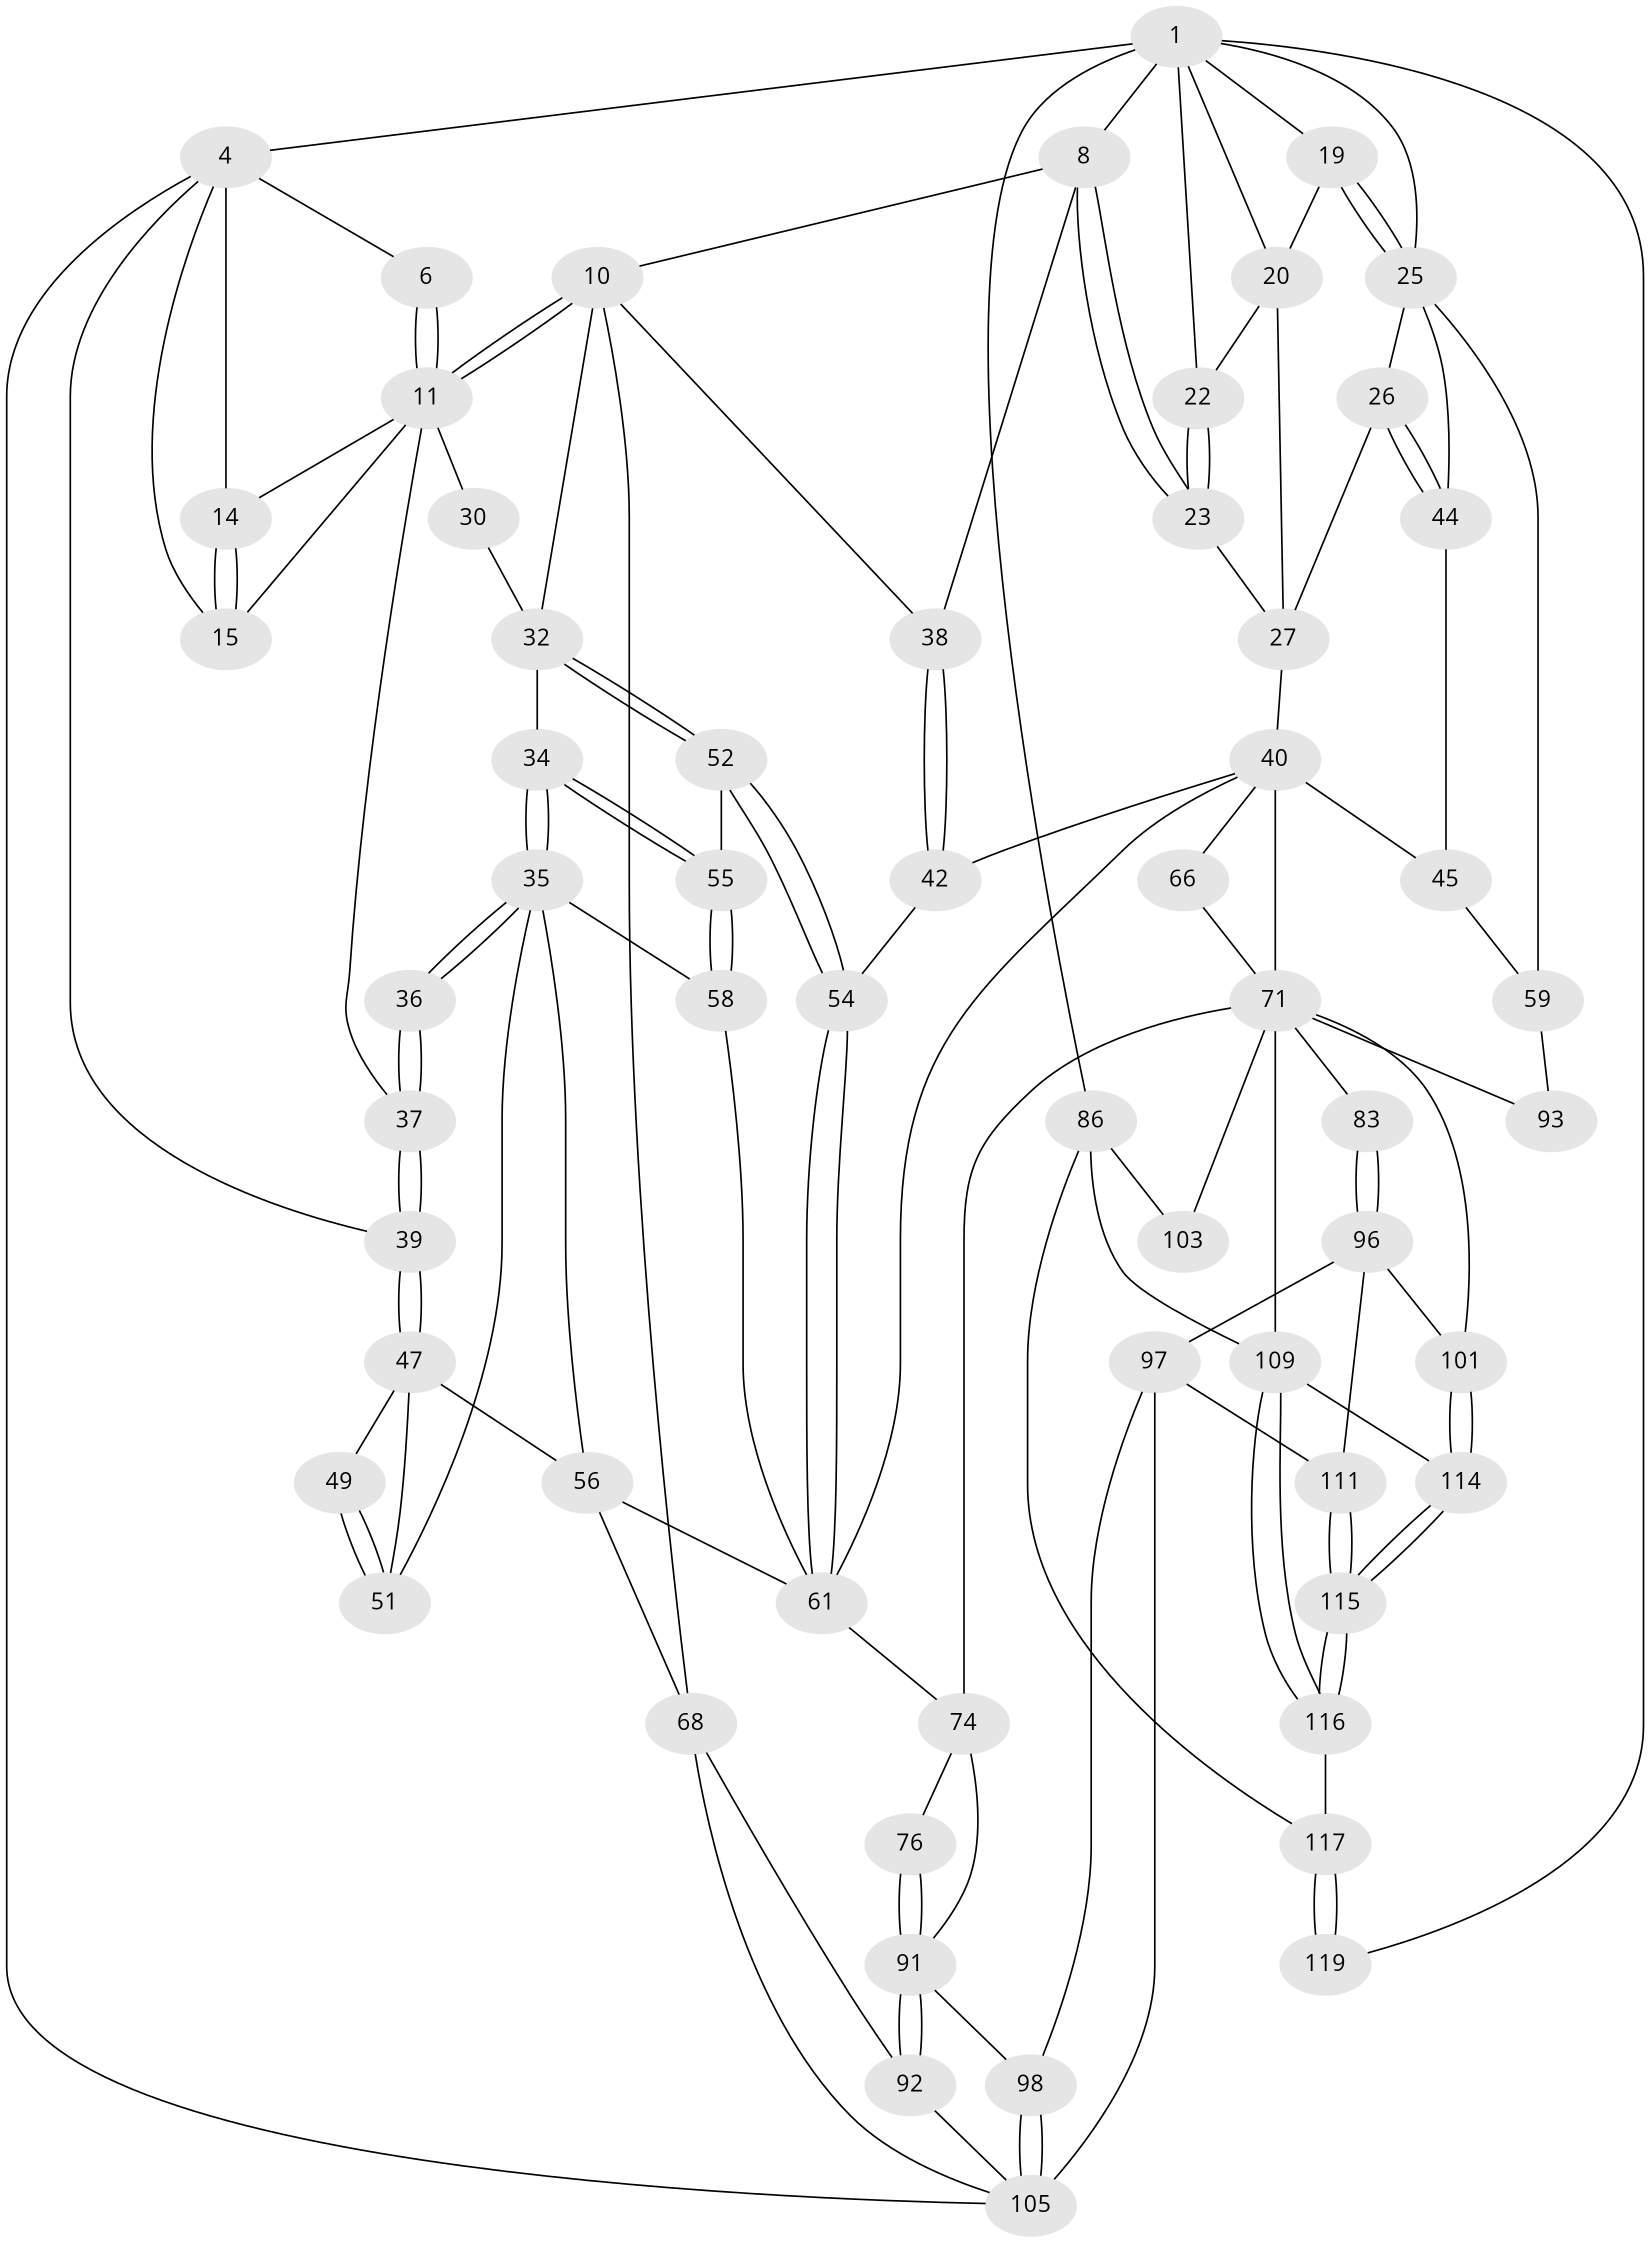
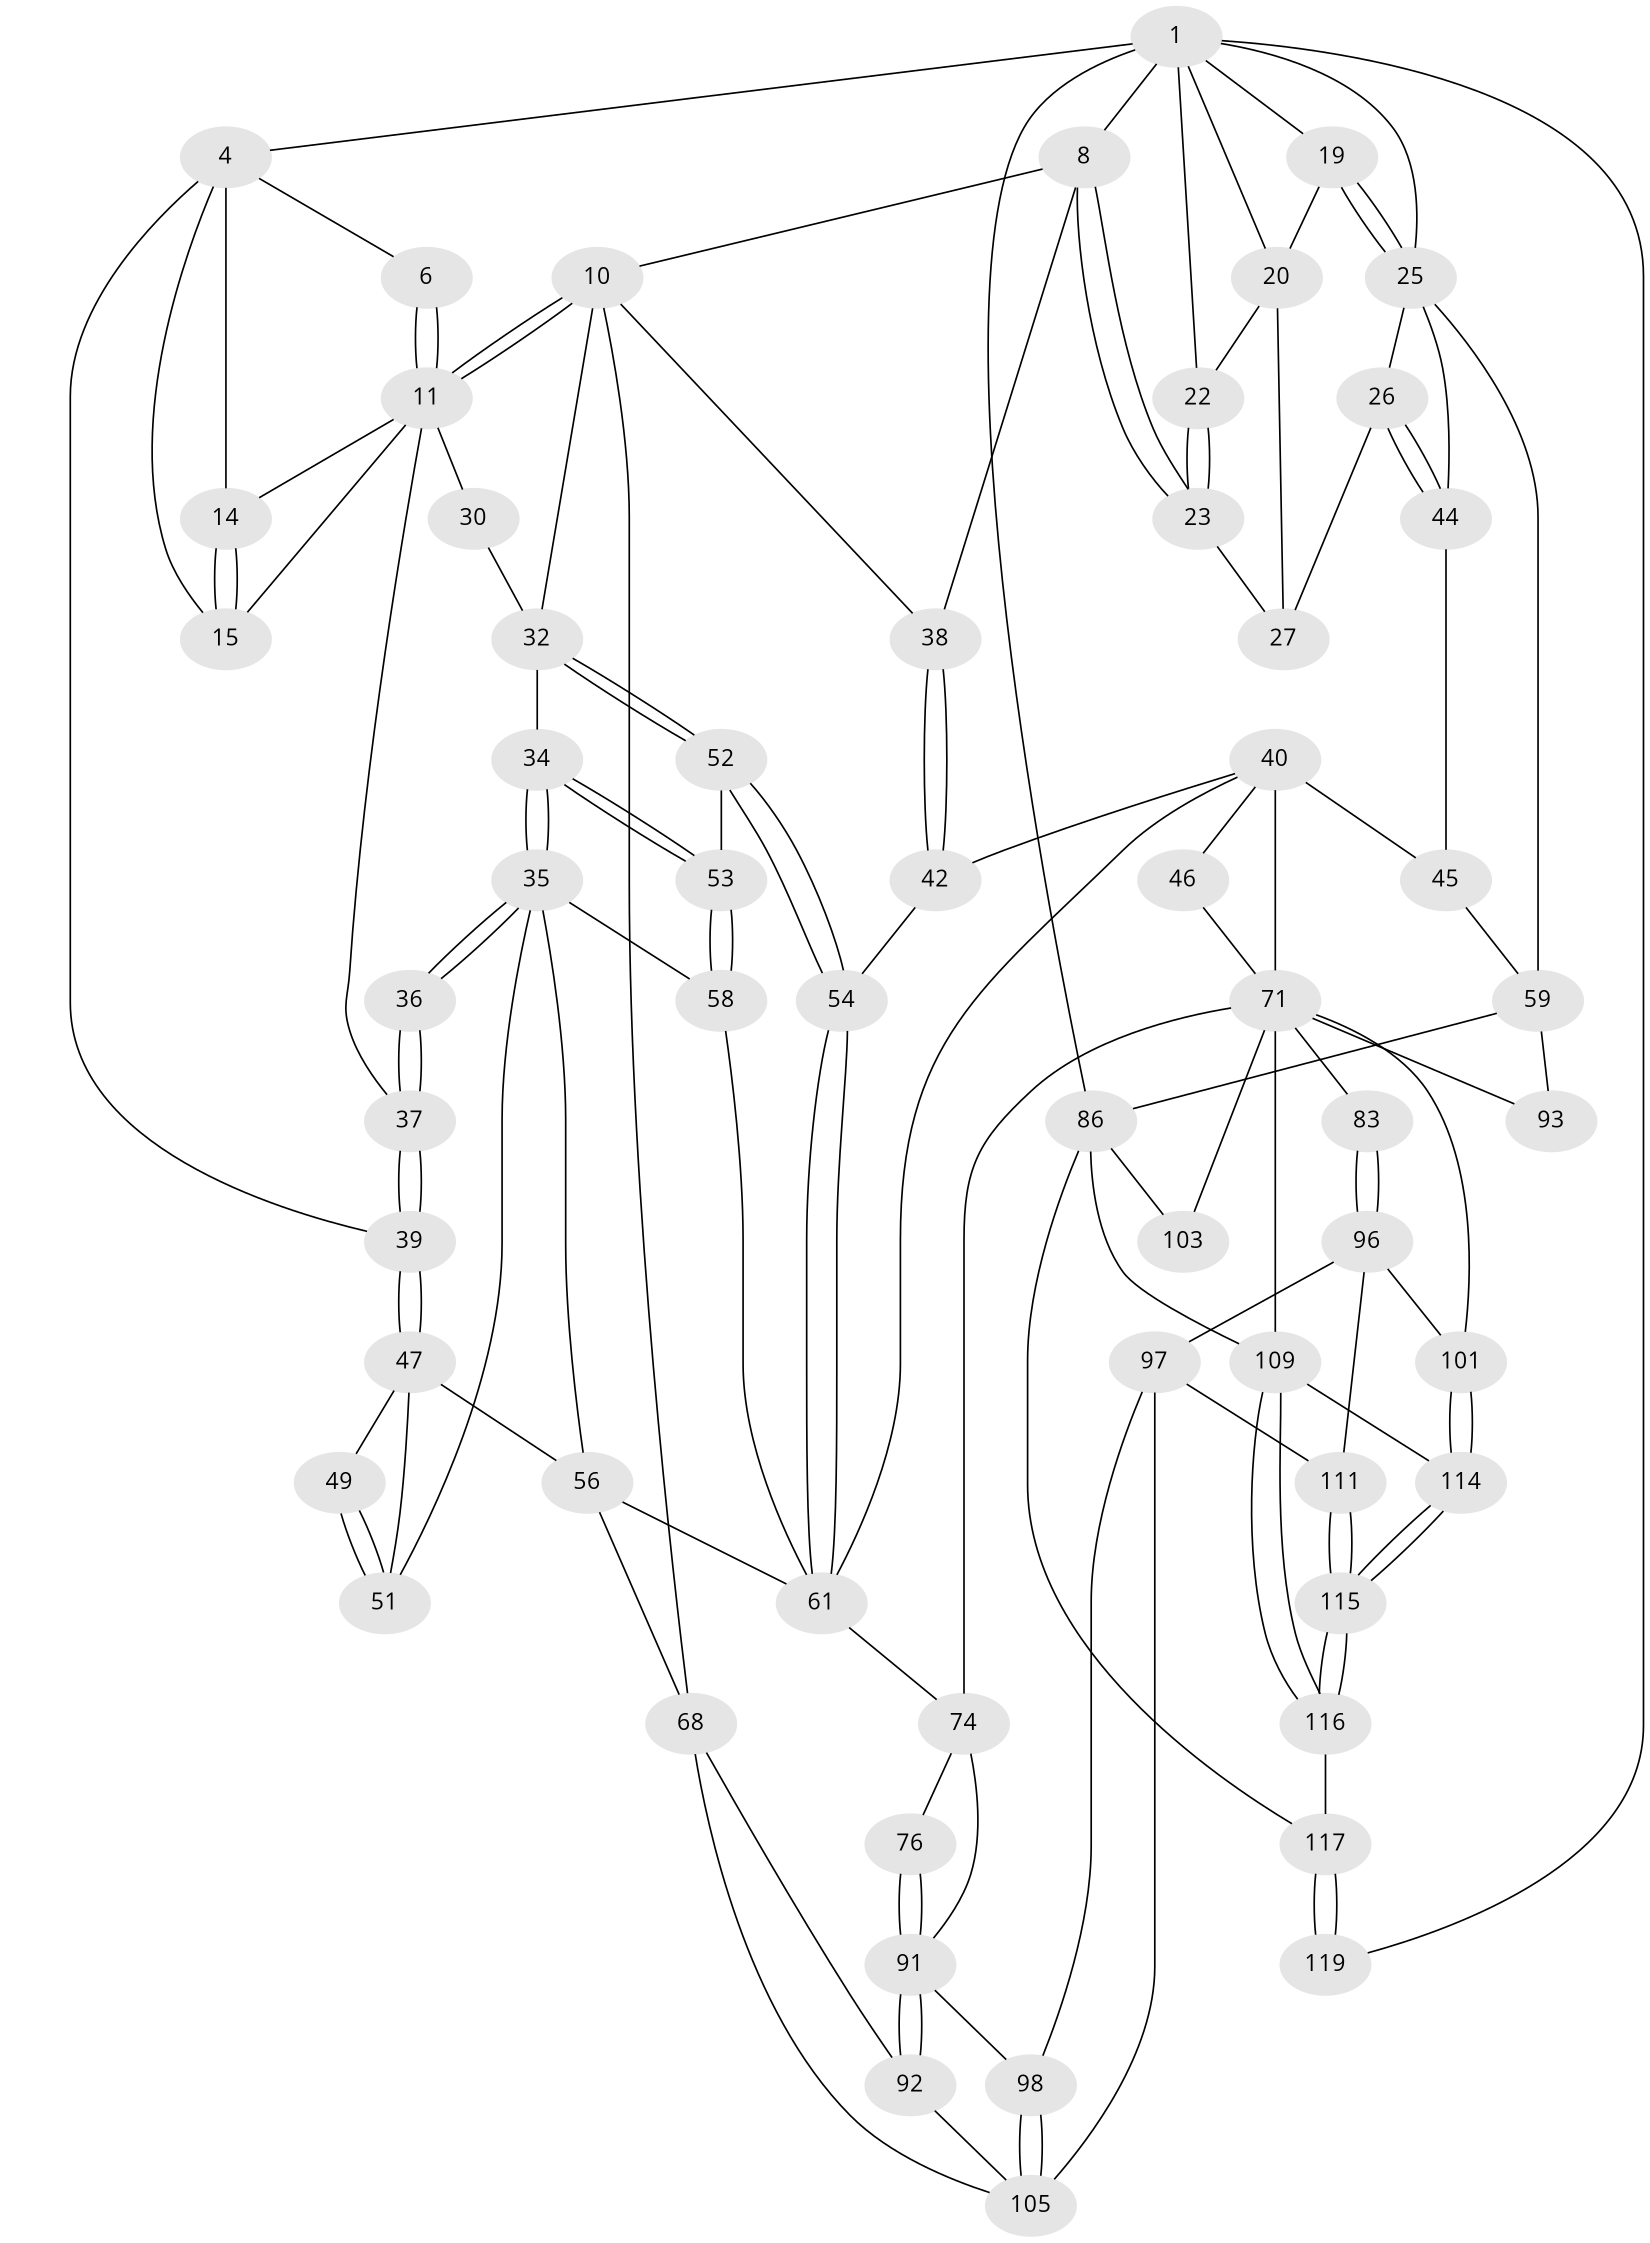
  graph {
    fontname="Open Sans"
    node [color=gray90 fontname="Open Sans" style=filled]
    edge [fontname="Open Sans"]
    1 [super="+2+7"]
    4 [super="+16+70+5"]
    8 [super="+9"]
    19
    20 [super="+24"]
    22
    25 [super="+28"]
    86 [super="+104"]
    119
    6
    14
    15
    39
    105 [super="+106"]
    10 [super="+31"]
    23
    38
    27 [super="+29"]
    26
    44
    59 [super="+60+80"]
    103
    109 [super="+110"]
    117 [super="+118"]
    11 [super="+12"]
    47 [super="+48"]
    68 [super="+69"]
    92
    30
    37
    32 [super="+33"]
    42
    34
    52
    40 [super="+41+46"]
    45
    93
    61 [super="+65+62"]
-   66 [super="+78"]
+   66 [super="+78" label=46]
    71 [super="+79+72"]
    35 [super="+50"]
-   53 [label=55]
+   53
    54
    36
    51
    56 [super="+57"]
    58
    49
    74 [super="+75"]
    83
    101
    76
    91 [super="+95"]
    96 [super="+102"]
    114
    116
    98
    97 [super="+112"]
    111
    115
    1 -- 4 [weight=2]
    1 -- 8
    1 -- 19
    1 -- 20
    1 -- 22
    1 -- 25
    1 -- 86
    1 -- 119
    4 -- 6
    4 -- 14
    4 -- 15
    4 -- 39
-   4 -- 105
    8 -- 10
    8 -- 23
    8 -- 23
    8 -- 38
    19 -- 20
    19 -- 25
    19 -- 25
    20 -- 22
    20 -- 27
    22 -- 23
    22 -- 23
    25 -- 26
    25 -- 44
    25 -- 59
    86 -- 103
    86 -- 109
    86 -- 117
    6 -- 11
    6 -- 11
    14 -- 15
    14 -- 15
    39 -- 47
    39 -- 47
    10 -- 38
    10 -- 11
    10 -- 11
    10 -- 68
    10 -- 32
    23 -- 27
    38 -- 42
    38 -- 42
-   27 -- 40
    26 -- 27
    26 -- 44
    26 -- 44
    44 -- 45
+   59 -- 86
    59 -- 93 [weight=2]
    109 -- 114
    109 -- 116
    109 -- 116
    117 -- 119 [weight=2]
    117 -- 119
    11 -- 14
    11 -- 15
    11 -- 30 [weight=2]
    11 -- 37
    47 -- 51
    47 -- 56
    47 -- 49
    68 -- 105
    68 -- 92
    92 -- 105
    30 -- 32
    37 -- 39
    37 -- 39
    32 -- 34
    32 -- 52
    32 -- 52
    42 -- 54
    34 -- 35
    34 -- 35
    34 -- 53
    34 -- 53
    52 -- 53
    52 -- 54
    52 -- 54
    40 -- 42
    40 -- 45
    40 -- 61
    40 -- 66
    40 -- 71 [weight=2]
    45 -- 59
    61 -- 74
    66 -- 71
    71 -- 103 [weight=2]
    71 -- 109
    71 -- 93
    71 -- 74 [weight=2]
    71 -- 83 [weight=2]
    71 -- 101
    35 -- 36
    35 -- 36
    35 -- 51
    35 -- 56
    35 -- 58
    53 -- 58
    53 -- 58
    54 -- 61
    54 -- 61
    36 -- 37
    36 -- 37
    56 -- 68
    56 -- 61
    58 -- 61
    49 -- 51
    49 -- 51
    74 -- 76
    74 -- 91
    83 -- 96
    83 -- 96
    101 -- 114
    101 -- 114
    76 -- 91
    76 -- 91
    91 -- 92
    91 -- 92
    91 -- 98
    96 -- 101
    96 -- 97
    96 -- 111
    114 -- 115
    114 -- 115
    116 -- 117
    98 -- 105
    98 -- 105
    97 -- 105 [weight=2]
    97 -- 98
    97 -- 111
    111 -- 115
    111 -- 115
    115 -- 116
    115 -- 116
  }
